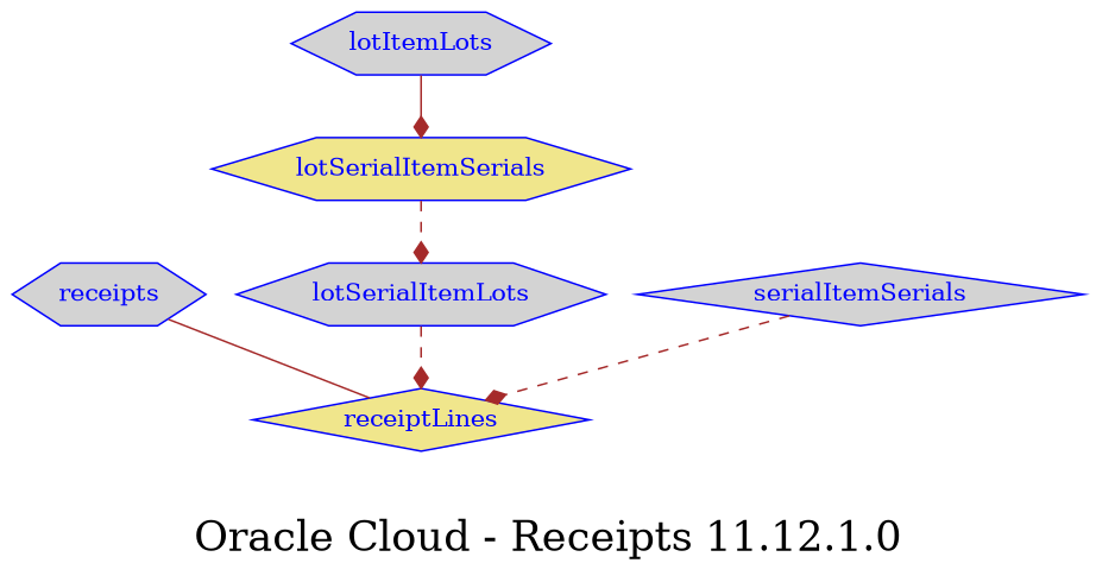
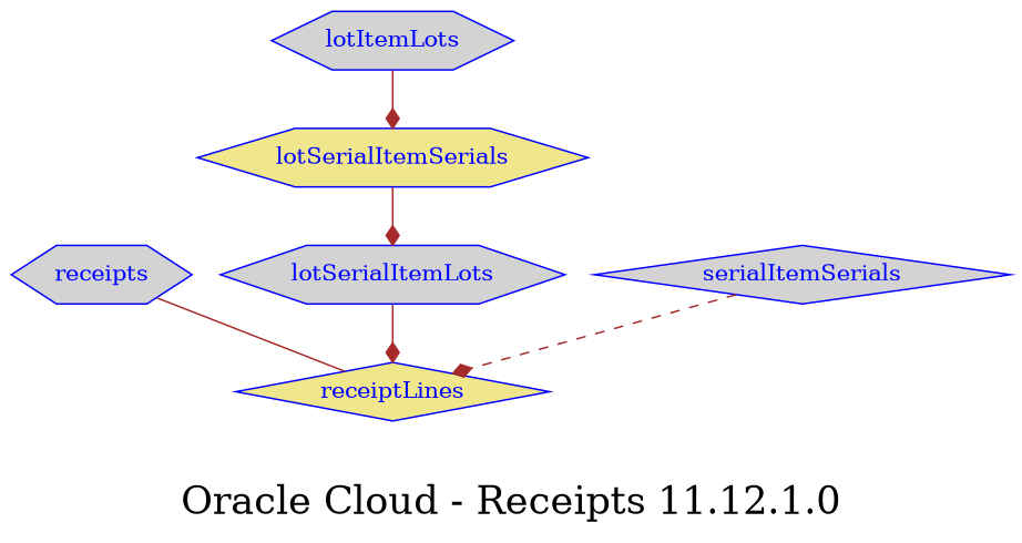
  digraph {
    fontsize=24
    label="Oracle Cloud - Receipts 11.12.1.0"
    splines=true
    node [color=blue fillcolor=lightgrey fontcolor=blue shape=hexagon style=filled]
    edge [arrowhead=diamond arrowtail=none color=brown fontcolor=blue style=solid]
    receiptLines [fillcolor=khaki shape=diamond]
    receipts
    lotSerialItemLots
    lotSerialItemSerials [fillcolor=khaki]
    serialItemSerials [shape=diamond]
    lotItemLots
    receipts -> receiptLines [arrowhead=none fontcolor=grey]
-   lotSerialItemLots -> receiptLines [style=dashed]
-   lotSerialItemSerials -> lotSerialItemLots [style=dashed]
+   lotSerialItemLots -> receiptLines
+   lotSerialItemSerials -> lotSerialItemLots
    serialItemSerials -> receiptLines [style=dashed]
    lotItemLots -> lotSerialItemSerials
  }
